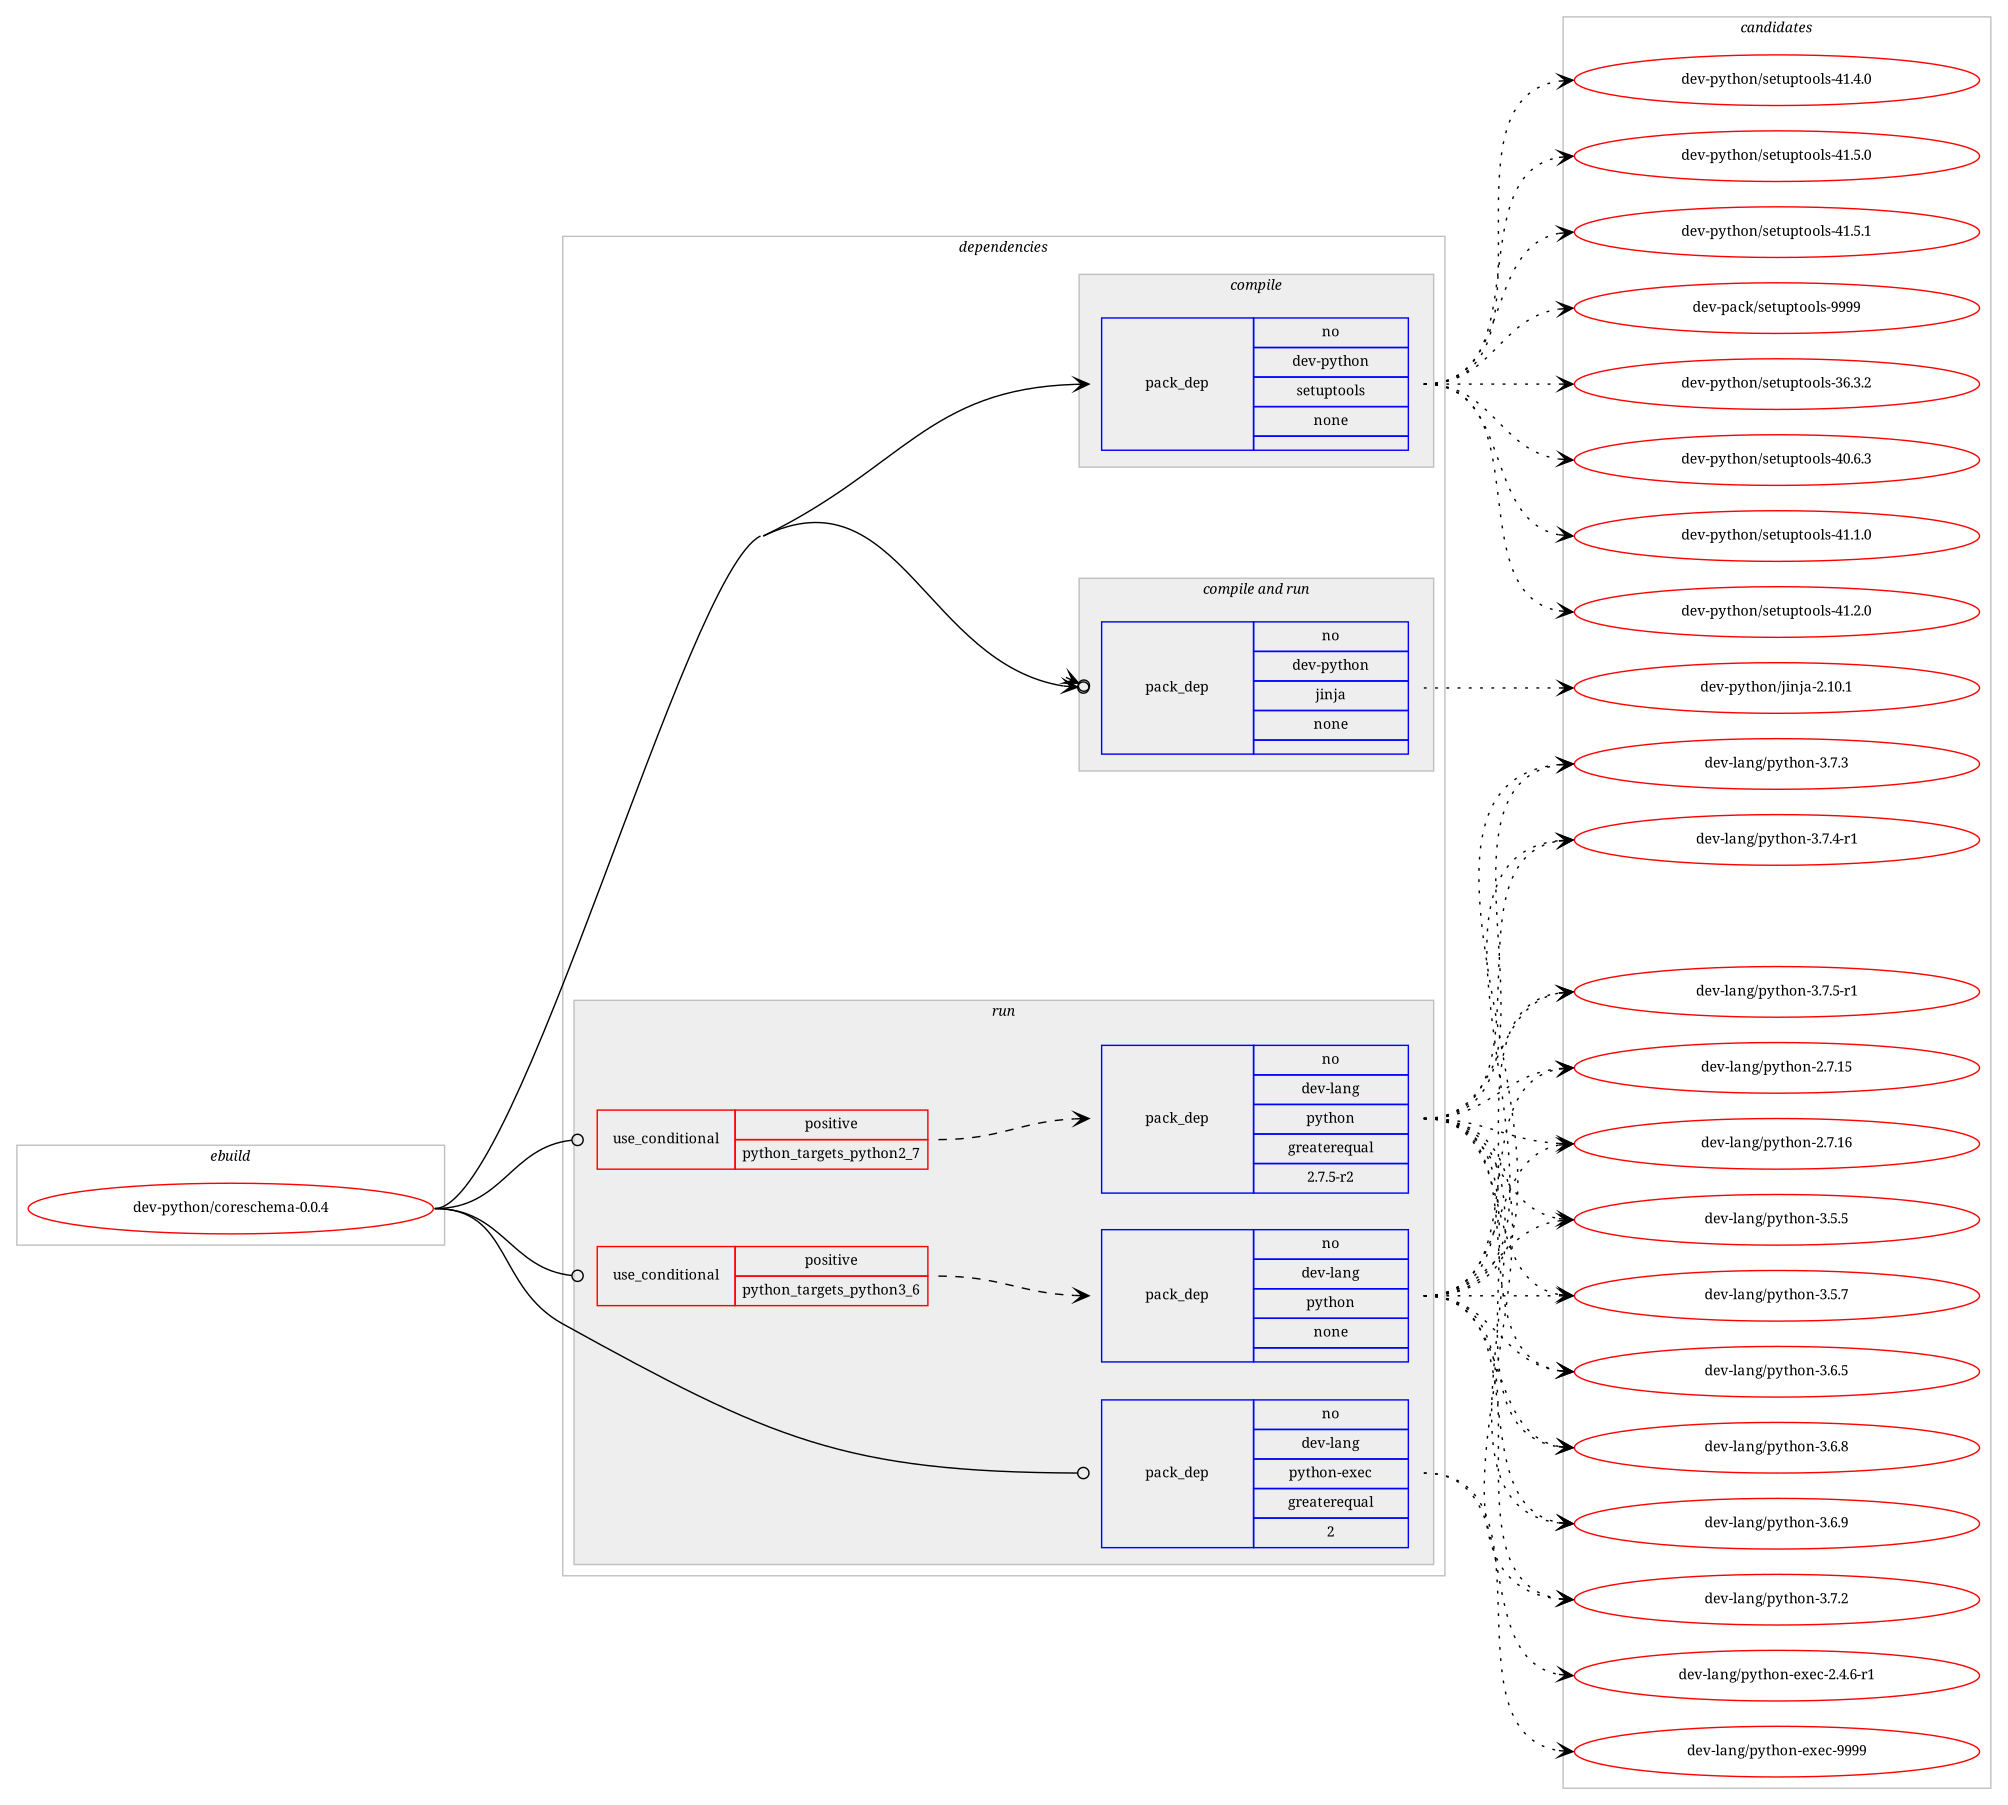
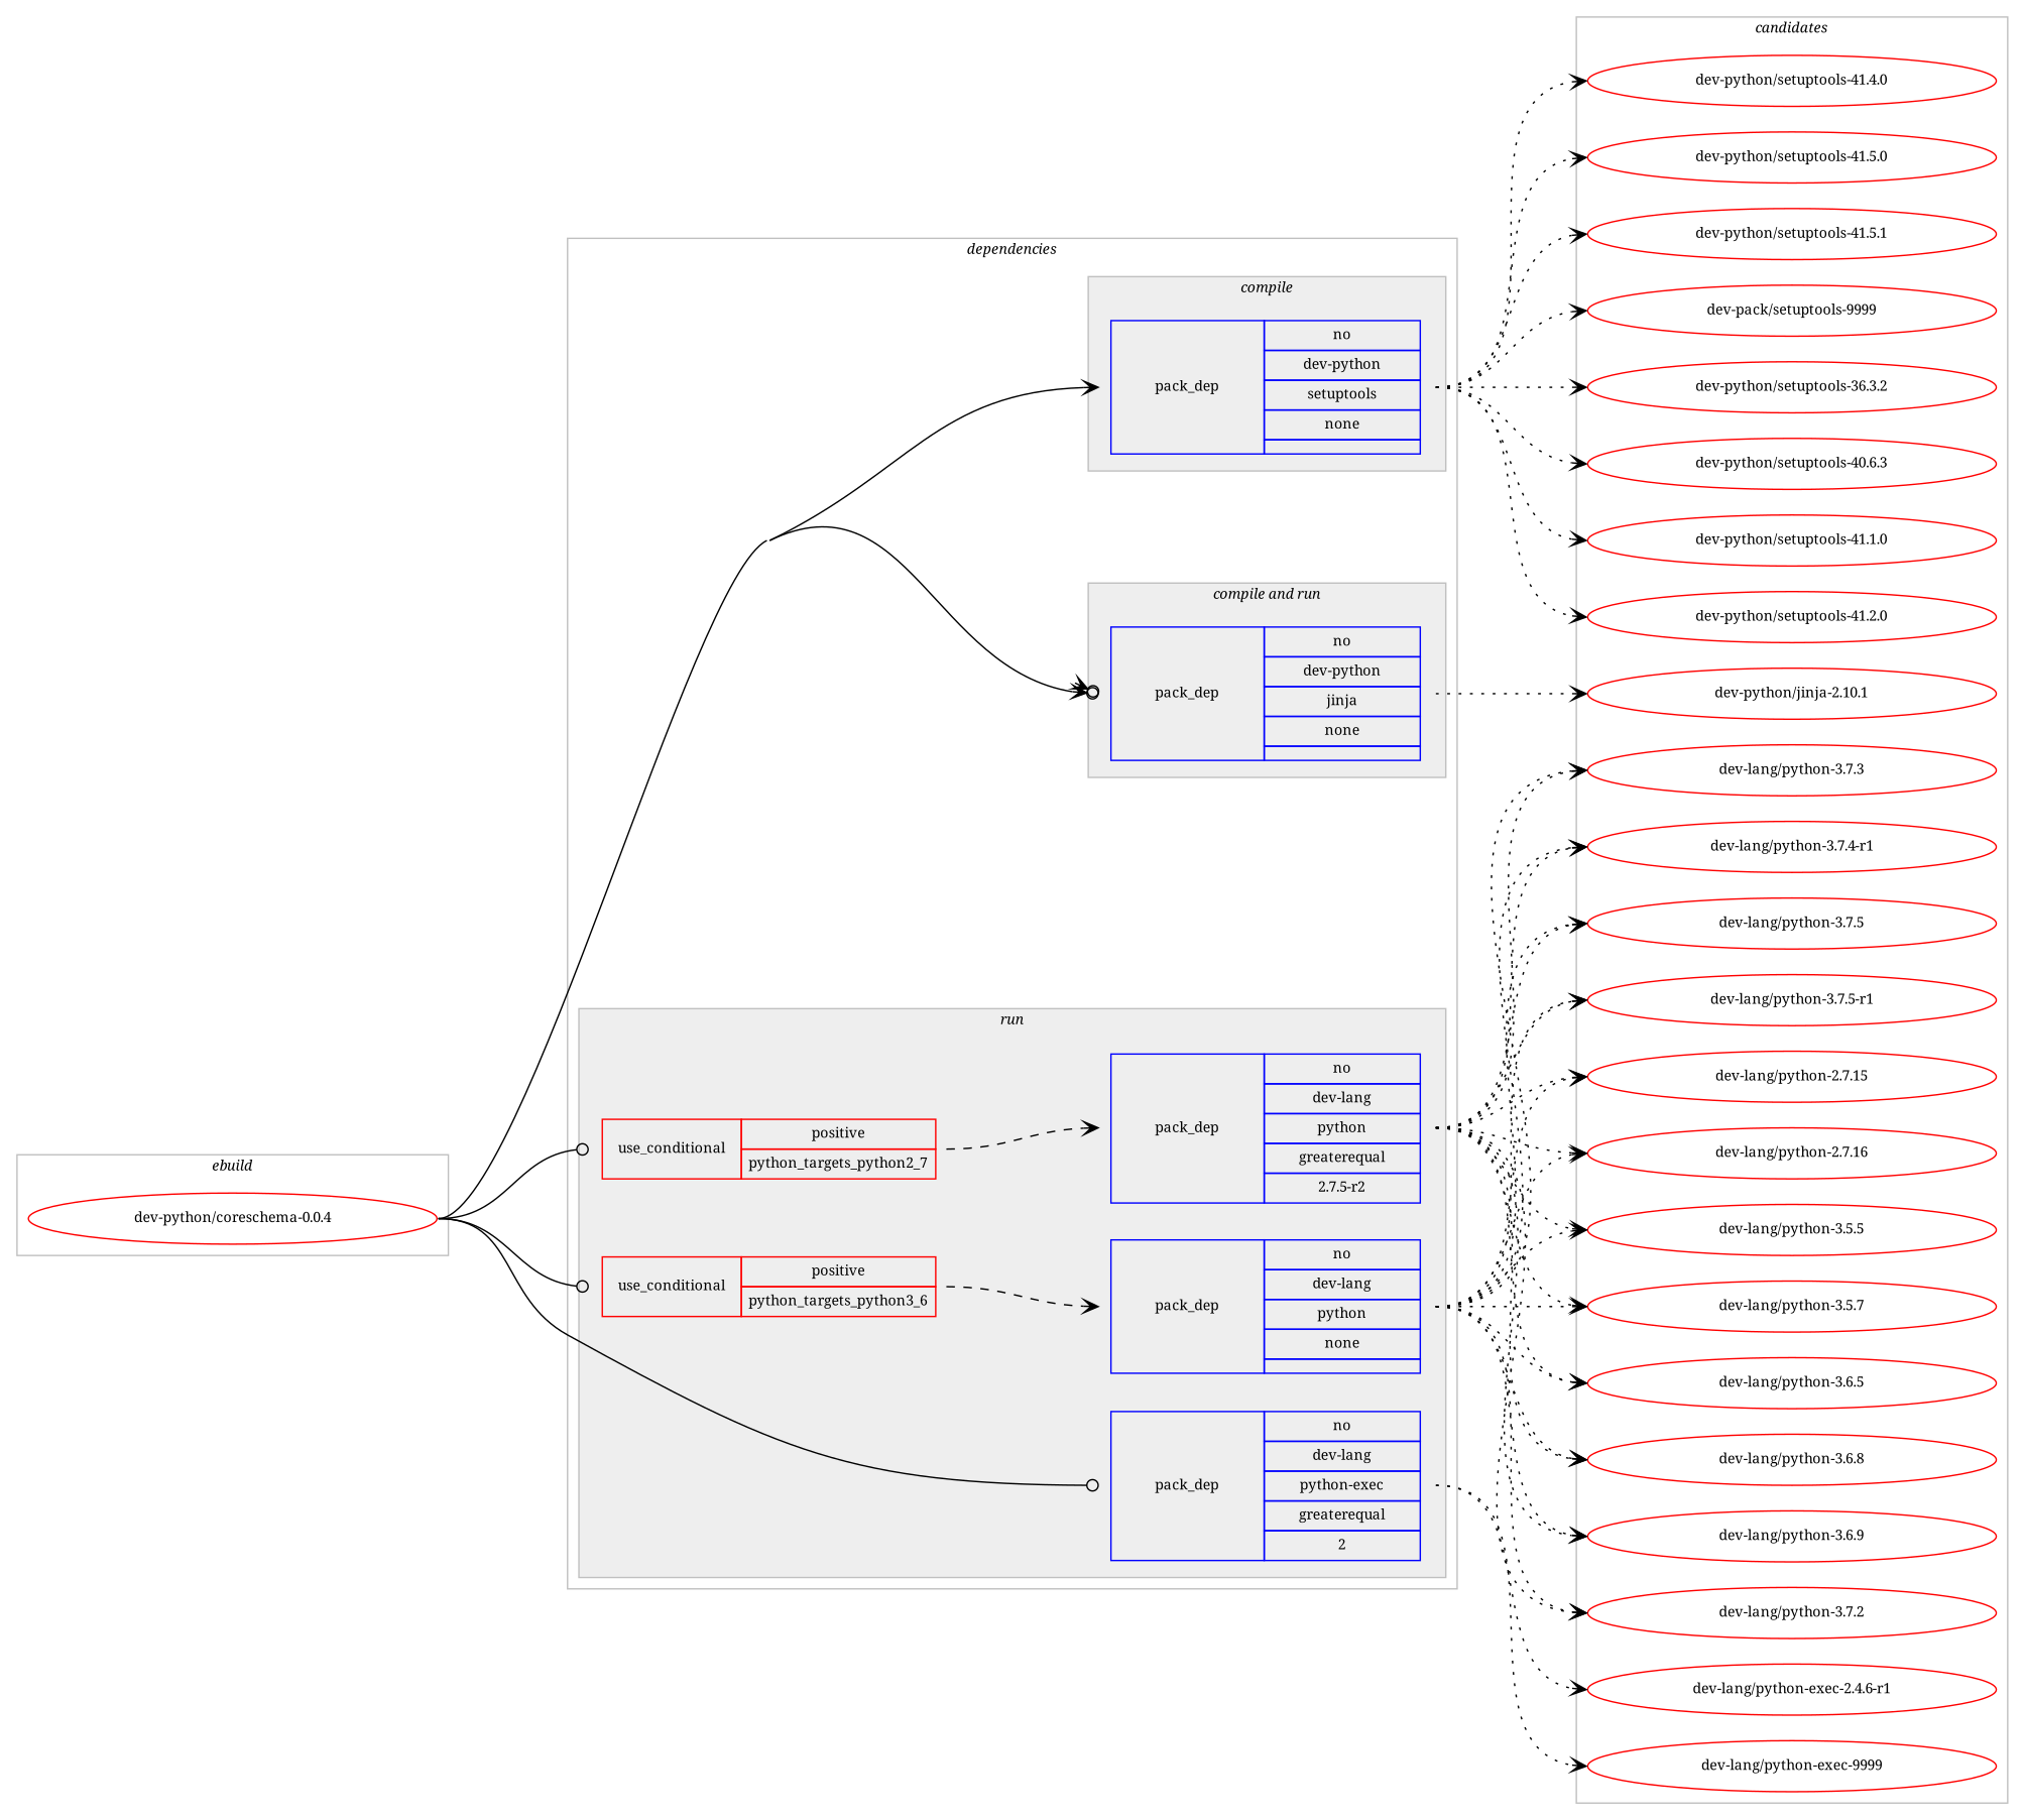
  digraph {
    compound=true
    concentrate=true
    fontname="Noto Serif"
    fontsize=10
    newrank=true
    rankdir=LR
    ranksep=1.5
    node [color=red fontname="Noto Serif" fontsize=10]
    edge [arrowhead=vee fontname="Noto Serif" headport=w style=dotted tailport=e weight=100]
    n1 [label="dev-python/coreschema-0.0.4" width=4]
    n2 [color=blue label=<<TABLE BORDER="0" CELLBORDER="1" CELLSPACING="0" CELLPADDING="4" WIDTH="220"><TR><TD ROWSPAN="6" CELLPADDING="30">pack_dep</TD></TR><TR><TD WIDTH="110">no</TD></TR><TR><TD>dev-python</TD></TR><TR><TD>setuptools</TD></TR><TR><TD>none</TD></TR><TR><TD></TD></TR></TABLE>> shape=none]
    n3 [color=blue label=<<TABLE BORDER="0" CELLBORDER="1" CELLSPACING="0" CELLPADDING="4" WIDTH="220"><TR><TD ROWSPAN="6" CELLPADDING="30">pack_dep</TD></TR><TR><TD WIDTH="110">no</TD></TR><TR><TD>dev-python</TD></TR><TR><TD>jinja</TD></TR><TR><TD>none</TD></TR><TR><TD></TD></TR></TABLE>> shape=none]
    n4 [color=blue label=<<TABLE BORDER="0" CELLBORDER="1" CELLSPACING="0" CELLPADDING="4" WIDTH="220"><TR><TD ROWSPAN="6" CELLPADDING="30">pack_dep</TD></TR><TR><TD WIDTH="110">no</TD></TR><TR><TD>dev-lang</TD></TR><TR><TD>python</TD></TR><TR><TD>greaterequal</TD></TR><TR><TD>2.7.5-r2</TD></TR></TABLE>> shape=none]
    n5 [label=<<TABLE BORDER="0" CELLBORDER="1" CELLSPACING="0" CELLPADDING="4"><TR><TD ROWSPAN="3" CELLPADDING="10">use_conditional</TD></TR><TR><TD>positive</TD></TR><TR><TD>python_targets_python2_7</TD></TR></TABLE>> shape=none]
    n6 [color=blue label=<<TABLE BORDER="0" CELLBORDER="1" CELLSPACING="0" CELLPADDING="4" WIDTH="220"><TR><TD ROWSPAN="6" CELLPADDING="30">pack_dep</TD></TR><TR><TD WIDTH="110">no</TD></TR><TR><TD>dev-lang</TD></TR><TR><TD>python</TD></TR><TR><TD>none</TD></TR><TR><TD></TD></TR></TABLE>> shape=none]
    n7 [label=<<TABLE BORDER="0" CELLBORDER="1" CELLSPACING="0" CELLPADDING="4"><TR><TD ROWSPAN="3" CELLPADDING="10">use_conditional</TD></TR><TR><TD>positive</TD></TR><TR><TD>python_targets_python3_6</TD></TR></TABLE>> shape=none]
    n8 [color=blue label=<<TABLE BORDER="0" CELLBORDER="1" CELLSPACING="0" CELLPADDING="4" WIDTH="220"><TR><TD ROWSPAN="6" CELLPADDING="30">pack_dep</TD></TR><TR><TD WIDTH="110">no</TD></TR><TR><TD>dev-lang</TD></TR><TR><TD>python-exec</TD></TR><TR><TD>greaterequal</TD></TR><TR><TD>2</TD></TR></TABLE>> shape=none]
    n9 [label="dev-python/setuptools-36.3.2" width=4]
    n10 [label="dev-python/setuptools-40.6.3" width=4]
    n11 [label="dev-python/setuptools-41.1.0" width=4]
    n12 [label="dev-python/setuptools-41.2.0" width=4]
    n13 [label="dev-python/setuptools-41.4.0" width=4]
    n14 [label="dev-python/setuptools-41.5.0" width=4]
    n15 [label="dev-python/setuptools-41.5.1" width=4]
    n16 [label="dev-pack/setuptools-9999" width=4]
    n17 [label="dev-python/jinja-2.10.1" width=4]
    n18 [label="dev-lang/python-2.7.15" width=4]
    n19 [label="dev-lang/python-2.7.16" width=4]
    n20 [label="dev-lang/python-3.5.5" width=4]
    n21 [label="dev-lang/python-3.5.7" width=4]
    n22 [label="dev-lang/python-3.6.5" width=4]
    n23 [label="dev-lang/python-3.6.8" width=4]
    n24 [label="dev-lang/python-3.6.9" width=4]
    n25 [label="dev-lang/python-3.7.2" width=4]
    n26 [label="dev-lang/python-3.7.3" width=4]
    n27 [label="dev-lang/python-3.7.4-r1" width=4]
+   n28 [label="dev-lang/python-3.7.5" width=4]
    n29 [label="dev-lang/python-3.7.5-r1" width=4]
    n30 [label="dev-lang/python-exec-2.4.6-r1" width=4]
    n31 [label="dev-lang/python-exec-9999" width=4]
    subgraph cluster_1 {
      color=gray
      label=<<i>ebuild</i>>
      rank=same
      n1
    }
    subgraph cluster_2 {
      color=gray
      label=<<i>dependencies</i>>
      subgraph cluster_3 {
        color=gray
        fillcolor="#eeeeee"
        label=<<i>compile</i>>
        style=filled
        subgraph sub_4 {
          color=gray
          fillcolor="#eeeeee"
          label=<<i>compile</i>>
          style=filled
          n2
        }
      }
      subgraph cluster_5 {
        color=gray
        fillcolor="#eeeeee"
        label=<<i>compile and run</i>>
        style=filled
        subgraph sub_6 {
          color=gray
          fillcolor="#eeeeee"
          label=<<i>compile and run</i>>
          style=filled
          n3
        }
      }
      subgraph cluster_7 {
        color=gray
        fillcolor="#eeeeee"
        label=<<i>run</i>>
        style=filled
        subgraph sub_8 {
          color=gray
          fillcolor="#eeeeee"
          label=<<i>run</i>>
          style=filled
          n5
          subgraph sub_9 {
            color=gray
            fillcolor="#eeeeee"
            label=<<i>run</i>>
            style=filled
            n4
          }
        }
        subgraph sub_10 {
          color=gray
          fillcolor="#eeeeee"
          label=<<i>run</i>>
          style=filled
          n7
          subgraph sub_11 {
            color=gray
            fillcolor="#eeeeee"
            label=<<i>run</i>>
            style=filled
            n6
          }
        }
        subgraph sub_12 {
          color=gray
          fillcolor="#eeeeee"
          label=<<i>run</i>>
          style=filled
          n8
        }
      }
    }
    subgraph cluster_13 {
      color=gray
      label=<<i>candidates</i>>
      rank=same
      subgraph sub_14 {
        color=black
        label=<<i>candidates</i>>
        nodesep=1
        rank=same
        n9
        n10
        n11
        n12
        n13
        n14
        n15
        n16
      }
      subgraph sub_15 {
        color=black
        label=<<i>candidates</i>>
        nodesep=1
        rank=same
        n17
      }
      subgraph sub_16 {
        color=black
        label=<<i>candidates</i>>
        nodesep=1
        rank=same
        n18
        n19
        n20
        n21
        n22
        n23
        n24
        n25
        n26
        n27
+       n28
        n29
      }
      subgraph sub_17 {
        color=black
        label=<<i>candidates</i>>
        nodesep=1
        rank=same
        n18
        n19
        n20
        n21
        n22
        n23
        n24
        n25
        n26
        n27
+       n28
        n29
      }
      subgraph sub_18 {
        color=black
        label=<<i>candidates</i>>
        nodesep=1
        rank=same
        n30
        n31
      }
    }
    n1 -> n2 [style=solid weight=20]
    n1 -> n3 [arrowhead=odotvee style=solid weight=20]
    n1 -> n5 [arrowhead=odot style=solid weight=20]
    n1 -> n7 [arrowhead=odot style=solid weight=20]
    n1 -> n8 [arrowhead=odot style=solid weight=20]
    n2 -> n9
    n2 -> n10
    n2 -> n11
    n2 -> n12
    n2 -> n13
    n2 -> n14
    n2 -> n15
    n2 -> n16
    n3 -> n17
    n4 -> n18
    n4 -> n19
    n4 -> n20
    n4 -> n21
    n4 -> n22
    n4 -> n23
    n4 -> n24
    n4 -> n25
    n4 -> n26
    n4 -> n27
+   n4 -> n28
    n4 -> n29
    n5 -> n4 [style=dashed weight=20]
    n6 -> n18
    n6 -> n19
    n6 -> n20
    n6 -> n21
    n6 -> n22
    n6 -> n23
    n6 -> n24
    n6 -> n25
    n6 -> n26
    n6 -> n27
+   n6 -> n28
    n6 -> n29
    n7 -> n6 [style=dashed weight=20]
    n8 -> n30
    n8 -> n31
  }
